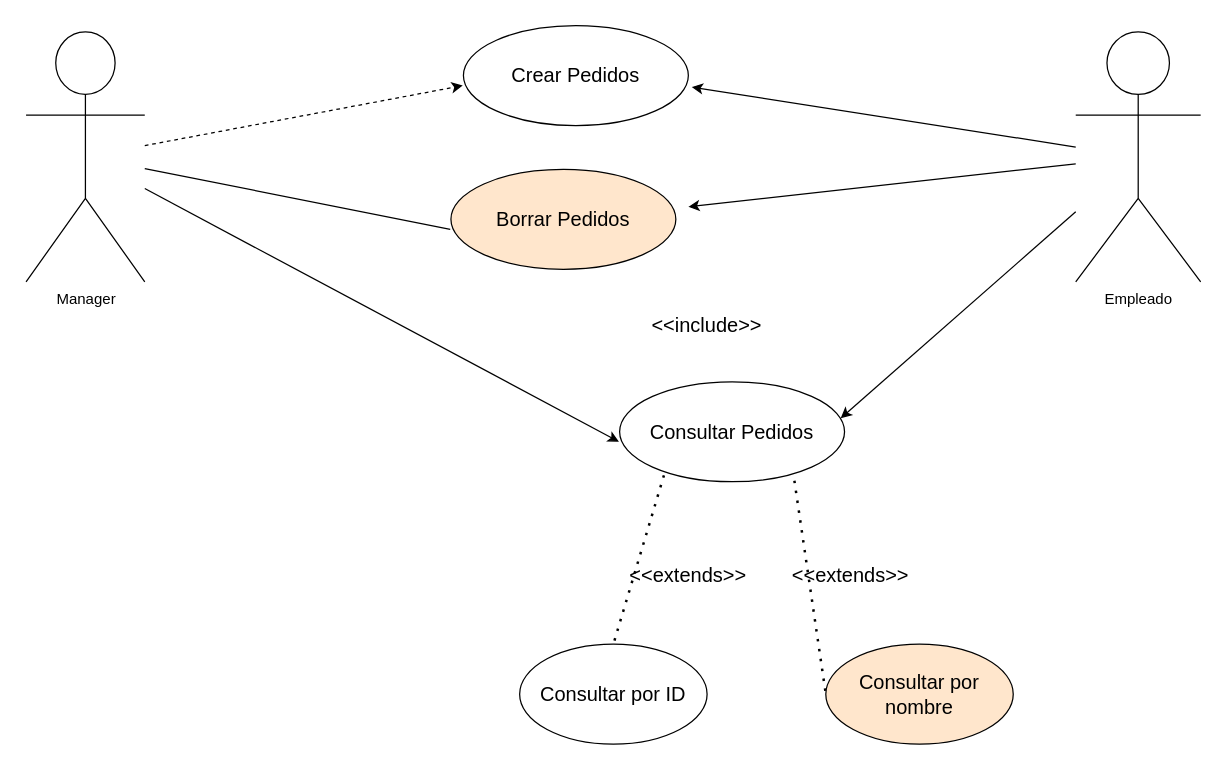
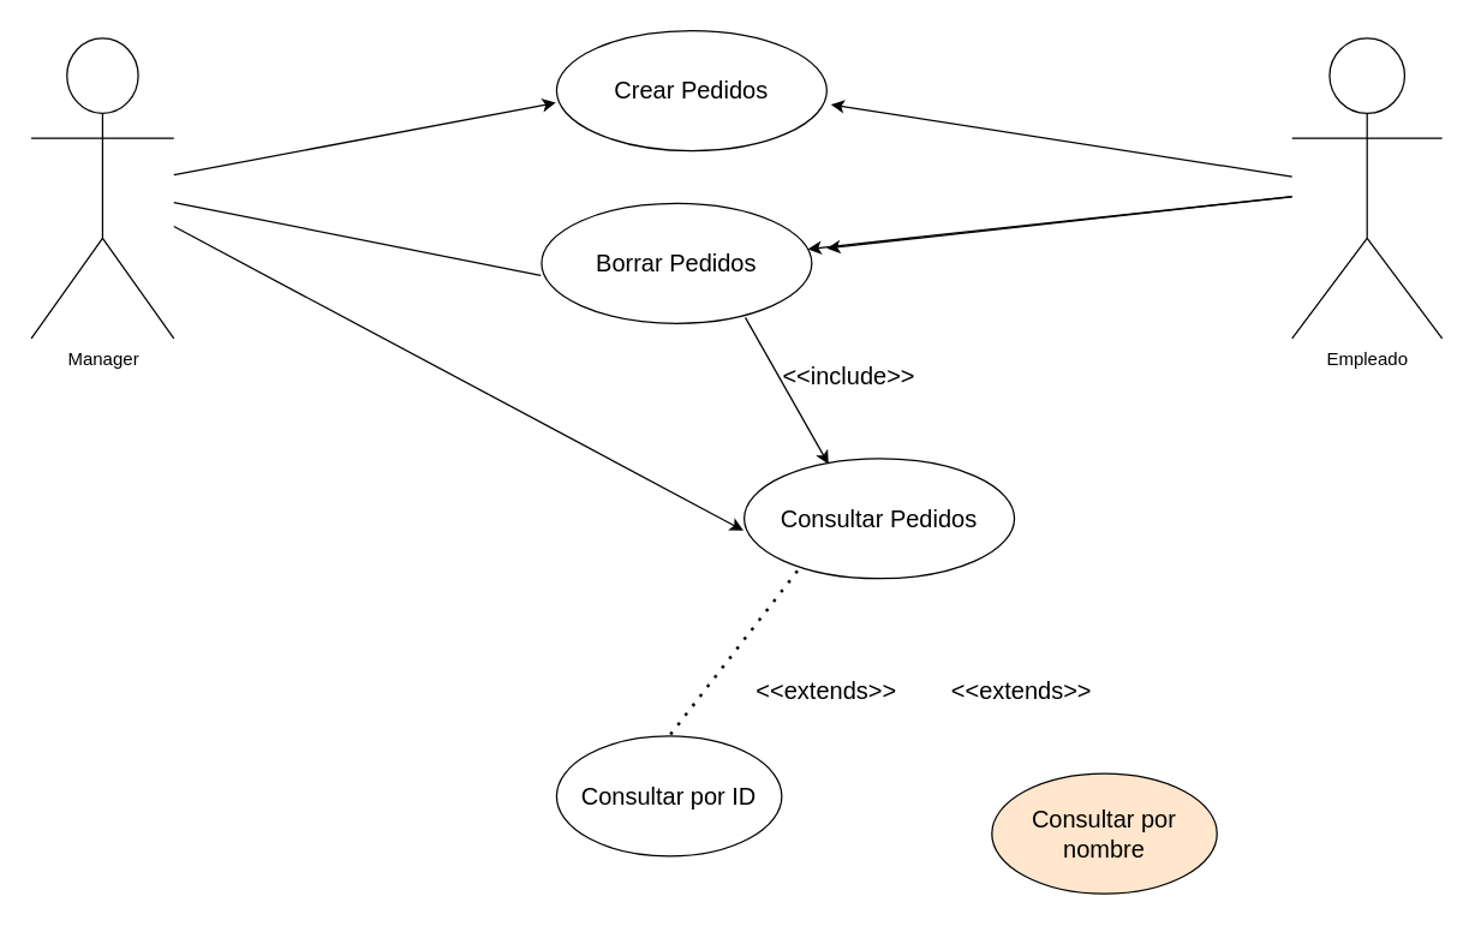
  <mxCell id="0" />
  <mxCell id="1" parent="0" />
  <mxCell id="2" value="Empleado" style="shape=umlActor;verticalLabelPosition=bottom;verticalAlign=top;html=1;outlineConnect=0;" vertex="1" parent="1"><mxGeometry x="860" y="25" width="100" height="200" as="geometry" /></mxCell>
  <mxCell id="3" value="Manager" style="shape=umlActor;verticalLabelPosition=bottom;verticalAlign=top;html=1;outlineConnect=0;" vertex="1" parent="1"><mxGeometry x="20" y="25" width="95" height="200" as="geometry" /></mxCell>
- <mxCell id="4" value="" style="endArrow=classic;html=1;rounded=0;entryX=-0.003;entryY=0.6;entryDx=0;entryDy=0;entryPerimeter=0;dashed=1;" edge="1" parent="1" source="3" target="5"><mxGeometry width="50" height="50" relative="1" as="geometry"><mxPoint x="115" y="155" as="sourcePoint" /><mxPoint x="380" y="65" as="targetPoint" /></mxGeometry></mxCell>
+ <mxCell id="4" value="" style="endArrow=classic;html=1;rounded=0;entryX=-0.003;entryY=0.6;entryDx=0;entryDy=0;entryPerimeter=0;" edge="1" parent="1" source="3" target="5"><mxGeometry width="50" height="50" relative="1" as="geometry"><mxPoint x="115" y="155" as="sourcePoint" /><mxPoint x="380" y="65" as="targetPoint" /></mxGeometry></mxCell>
  <mxCell id="5" value="&lt;font size=&quot;3&quot;&gt;Crear Pedidos&lt;/font&gt;" style="ellipse;whiteSpace=wrap;html=1;" vertex="1" parent="1"><mxGeometry x="370" y="20" width="180" height="80" as="geometry" /></mxCell>
  <mxCell id="6" value="" style="endArrow=none;html=1;rounded=0;entryX=-0.003;entryY=0.6;entryDx=0;entryDy=0;entryPerimeter=0;" edge="1" parent="1" target="7" source="3"><mxGeometry width="50" height="50" relative="1" as="geometry"><mxPoint x="120" y="165" as="sourcePoint" /><mxPoint x="385" y="75" as="targetPoint" /></mxGeometry></mxCell>
- <mxCell id="7" value="&lt;font size=&quot;3&quot;&gt;Borrar Pedidos&lt;/font&gt;" style="ellipse;whiteSpace=wrap;html=1;fillColor=#ffe6cc;" vertex="1" parent="1"><mxGeometry x="360" y="135" width="180" height="80" as="geometry" /></mxCell>
+ <mxCell id="7" value="&lt;font size=&quot;3&quot;&gt;Borrar Pedidos&lt;/font&gt;" style="ellipse;whiteSpace=wrap;html=1;" vertex="1" parent="1"><mxGeometry x="360" y="135" width="180" height="80" as="geometry" /></mxCell>
  <mxCell id="8" value="" style="endArrow=classic;html=1;rounded=0;entryX=-0.003;entryY=0.6;entryDx=0;entryDy=0;entryPerimeter=0;" edge="1" parent="1" target="9" source="3"><mxGeometry width="50" height="50" relative="1" as="geometry"><mxPoint x="110" y="155" as="sourcePoint" /><mxPoint x="332.5" y="105" as="targetPoint" /></mxGeometry></mxCell>
  <mxCell id="9" value="&lt;font size=&quot;3&quot;&gt;Consultar Pedidos&lt;/font&gt;" style="ellipse;whiteSpace=wrap;html=1;" vertex="1" parent="1"><mxGeometry x="495" y="305" width="180" height="80" as="geometry" /></mxCell>
- <mxCell id="10" value="" style="endArrow=none;dashed=1;html=1;dashPattern=1 3;strokeWidth=2;rounded=0;fontSize=14;exitX=0.777;exitY=0.99;exitDx=0;exitDy=0;entryX=0;entryY=0.5;entryDx=0;entryDy=0;exitPerimeter=0;" edge="1" parent="1" source="9" target="11"><mxGeometry width="50" height="50" relative="1" as="geometry"><mxPoint x="530" y="285" as="sourcePoint" /><mxPoint x="580" y="255" as="targetPoint" /><Array as="points" /></mxGeometry></mxCell>
  <mxCell id="11" value="&lt;font size=&quot;3&quot;&gt;Consultar por nombre&lt;/font&gt;" style="ellipse;whiteSpace=wrap;html=1;fontSize=14;fillColor=#ffe6cc;" vertex="1" parent="1"><mxGeometry x="660" y="515" width="150" height="80" as="geometry" /></mxCell>
- <mxCell id="12" value="&lt;font size=&quot;3&quot;&gt;Consultar por ID&lt;/font&gt;" style="ellipse;whiteSpace=wrap;html=1;fontSize=14;" vertex="1" parent="1"><mxGeometry x="415" y="515" width="150" height="80" as="geometry" /></mxCell>
+ <mxCell id="12" value="&lt;font size=&quot;3&quot;&gt;Consultar por ID&lt;/font&gt;" style="ellipse;whiteSpace=wrap;html=1;fontSize=14;" vertex="1" parent="1"><mxGeometry x="370" y="490" width="150" height="80" as="geometry" /></mxCell>
  <mxCell id="13" value="" style="endArrow=none;dashed=1;html=1;dashPattern=1 3;strokeWidth=2;rounded=0;fontSize=14;exitX=0.197;exitY=0.936;exitDx=0;exitDy=0;exitPerimeter=0;entryX=0.5;entryY=0;entryDx=0;entryDy=0;" edge="1" parent="1" source="9" target="12"><mxGeometry width="50" height="50" relative="1" as="geometry"><mxPoint x="480" y="329.716" as="sourcePoint" /><mxPoint x="566" y="235" as="targetPoint" /><Array as="points" /></mxGeometry></mxCell>
  <mxCell id="14" value="&amp;lt;&amp;lt;extends&amp;gt;&amp;gt;" style="text;html=1;strokeColor=none;fillColor=none;align=center;verticalAlign=middle;whiteSpace=wrap;rounded=0;fontSize=16;" vertex="1" parent="1"><mxGeometry x="650" y="445" width="60" height="30" as="geometry" /></mxCell>
  <mxCell id="15" value="&amp;lt;&amp;lt;extends&amp;gt;&amp;gt;" style="text;html=1;strokeColor=none;fillColor=none;align=center;verticalAlign=middle;whiteSpace=wrap;rounded=0;fontSize=16;" vertex="1" parent="1"><mxGeometry x="520" y="445" width="60" height="30" as="geometry" /></mxCell>
- <mxCell id="17" value="&amp;lt;&amp;lt;include&amp;gt;&amp;gt;" style="text;html=1;strokeColor=none;fillColor=none;align=center;verticalAlign=middle;whiteSpace=wrap;rounded=0;fontSize=16;" vertex="1" parent="1"><mxGeometry x="535" y="245" width="60" height="30" as="geometry" /></mxCell>
+ <mxCell id="16" value="" style="endArrow=classic;html=1;rounded=0;fontSize=16;exitX=0.754;exitY=0.951;exitDx=0;exitDy=0;exitPerimeter=0;entryX=0.312;entryY=0.048;entryDx=0;entryDy=0;entryPerimeter=0;" edge="1" parent="1" source="7" target="9"><mxGeometry width="50" height="50" relative="1" as="geometry"><mxPoint x="380" y="205" as="sourcePoint" /><mxPoint x="400" y="135" as="targetPoint" /><Array as="points" /></mxGeometry></mxCell>
+ <mxCell id="17" value="&amp;lt;&amp;lt;include&amp;gt;&amp;gt;" style="text;html=1;strokeColor=none;fillColor=none;align=center;verticalAlign=middle;whiteSpace=wrap;rounded=0;fontSize=16;" vertex="1" parent="1"><mxGeometry x="535" y="235" width="60" height="30" as="geometry" /></mxCell>
  <mxCell id="18" value="" style="endArrow=classic;html=1;rounded=0;entryX=1.015;entryY=0.615;entryDx=0;entryDy=0;entryPerimeter=0;" edge="1" parent="1" source="2" target="5"><mxGeometry width="50" height="50" relative="1" as="geometry"><mxPoint x="135" y="130.528" as="sourcePoint" /><mxPoint x="389.46" y="53" as="targetPoint" /></mxGeometry></mxCell>
  <mxCell id="19" value="" style="endArrow=classic;html=1;rounded=0;" edge="1" parent="1" source="2"><mxGeometry width="50" height="50" relative="1" as="geometry"><mxPoint x="870" y="122.294" as="sourcePoint" /><mxPoint x="550" y="165" as="targetPoint" /></mxGeometry></mxCell>
- <mxCell id="20" value="" style="endArrow=classic;html=1;rounded=0;entryX=0.983;entryY=0.365;entryDx=0;entryDy=0;entryPerimeter=0;" edge="1" parent="1" source="2" target="9"><mxGeometry width="50" height="50" relative="1" as="geometry"><mxPoint x="870" y="140.556" as="sourcePoint" /><mxPoint x="560" y="175" as="targetPoint" /></mxGeometry></mxCell>
+ <mxCell id="20" value="" style="endArrow=classic;html=1;rounded=0;" edge="1" parent="1" source="2" target="7"><mxGeometry width="50" height="50" relative="1" as="geometry"><mxPoint x="870" y="140.556" as="sourcePoint" /><mxPoint x="560" y="175" as="targetPoint" /></mxGeometry></mxCell>
